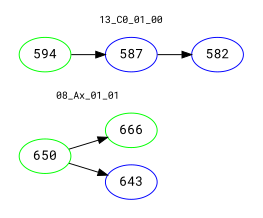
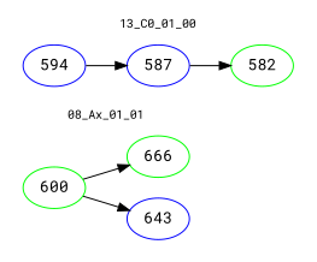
  digraph {
    fontname="Roboto Mono"
    rankdir=LR
    node [color=green fontname="Roboto Mono"]
    edge [color=black fontname="Roboto Mono"]
-   n1 [label=650]
+   n1 [label=600]
    n2 [color=blue label=643]
    n3 [label=666]
-   n4 [label=594]
-   n5 [color=blue label=582]
+   n4 [color=blue label=594]
+   n5 [label=582]
    n6 [color=blue label=587]
    subgraph cluster_1 {
      color=white
      fontsize=10
      label="08_Ax_01_01"
      n1
      n2
      n3
    }
    subgraph cluster_2 {
      color=white
      fontsize=10
      label="13_C0_01_00"
      n4
      n5
      n6
    }
    n1 -> n2
    n1 -> n3
    n4 -> n6
    n6 -> n5
  }
